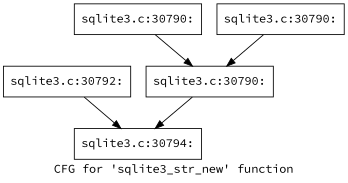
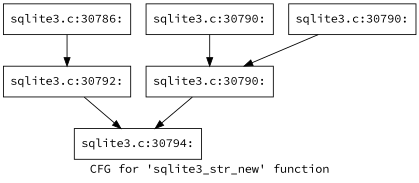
  digraph {
    fontname="Source Code Pro"
    label="CFG for 'sqlite3_str_new' function"
    node [fontname="Source Code Pro" shape=record]
    edge [fontname="Source Code Pro"]
+   n1 [label="{sqlite3.c:30786:}"]
    n2 [label="{sqlite3.c:30792:}"]
    n3 [label="{sqlite3.c:30794:}"]
    n4 [label="{sqlite3.c:30790:}"]
    n5 [label="{sqlite3.c:30790:}"]
    n6 [label="{sqlite3.c:30790:}"]
+   n1 -> n2
    n2 -> n3
    n4 -> n5
    n5 -> n3
    n6 -> n5
  }
